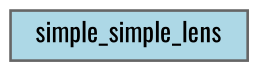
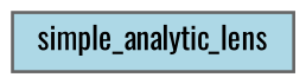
  digraph {
    rankdir=LR
    fontname=Oswald
-   n1 [color=grey40 fillcolor=lightblue fontname=Oswald fontsize=10 height=0.2 label=simple_simple_lens shape=box style=filled width=0.4]
+   n1 [color=grey40 fillcolor=lightblue fontname=Oswald fontsize=10 height=0.2 label=simple_analytic_lens shape=box style=filled width=0.4]
  }
